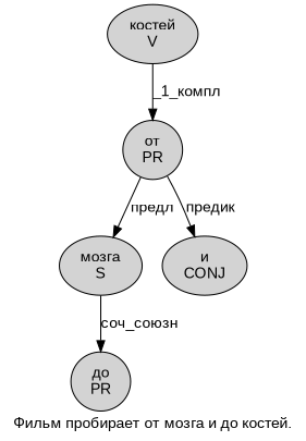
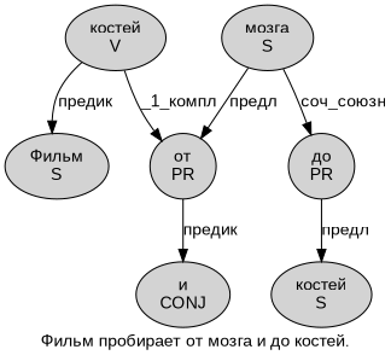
  digraph {
    fontname="Liberation Sans"
    label="Фильм пробирает от мозга и до костей."
    node [fillcolor=lightgray fontname="Liberation Sans" penwidth=1 shape=ellipse style=filled]
    edge [fontname="Liberation Sans"]
+   n1 [label="Фильм\nS"]
    n2 [label="костей\nV"]
    n3 [label="от\nPR"]
    n4 [label="мозга\nS"]
    n5 [label="и\nCONJ"]
    n6 [label="до\nPR"]
+   n7 [label="костей\nS"]
+   n2 -> n1 [label="предик"]
    n2 -> n3 [label="_1_компл"]
-   n3 -> n4 [label="предл"]
+   n4 -> n3 [label="предл"]
    n3 -> n5 [label="предик"]
    n4 -> n6 [label="соч_союзн"]
+   n6 -> n7 [label="предл"]
  }
